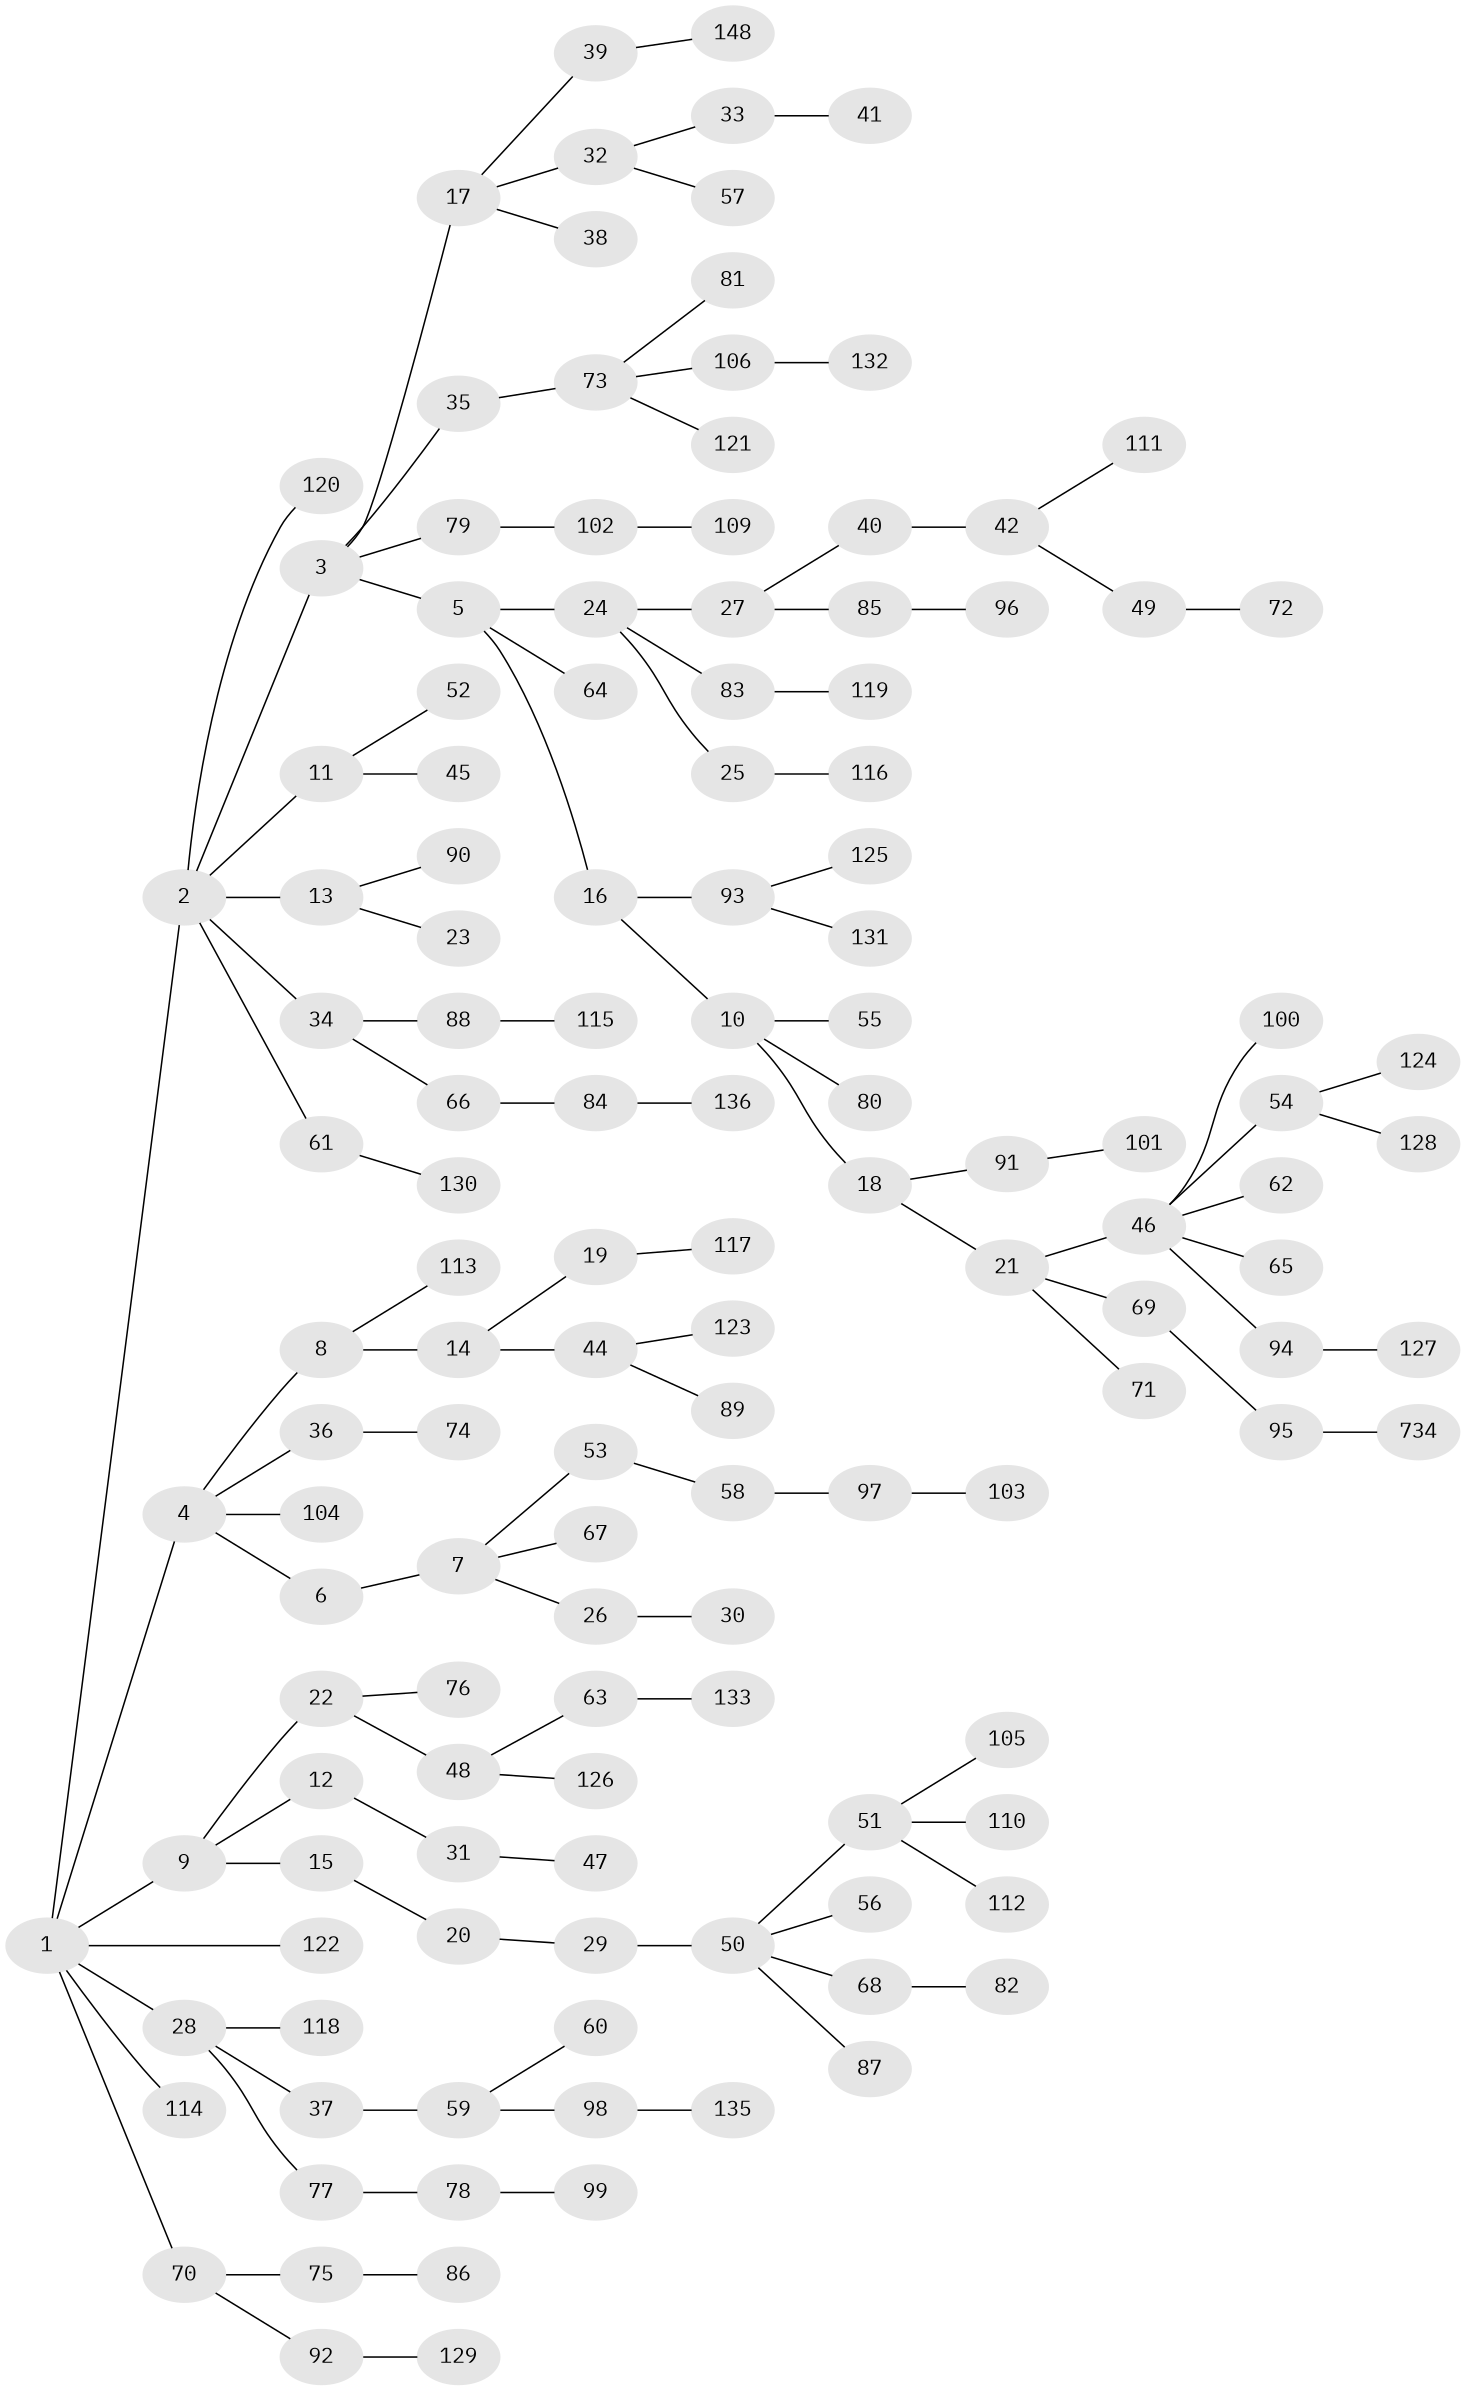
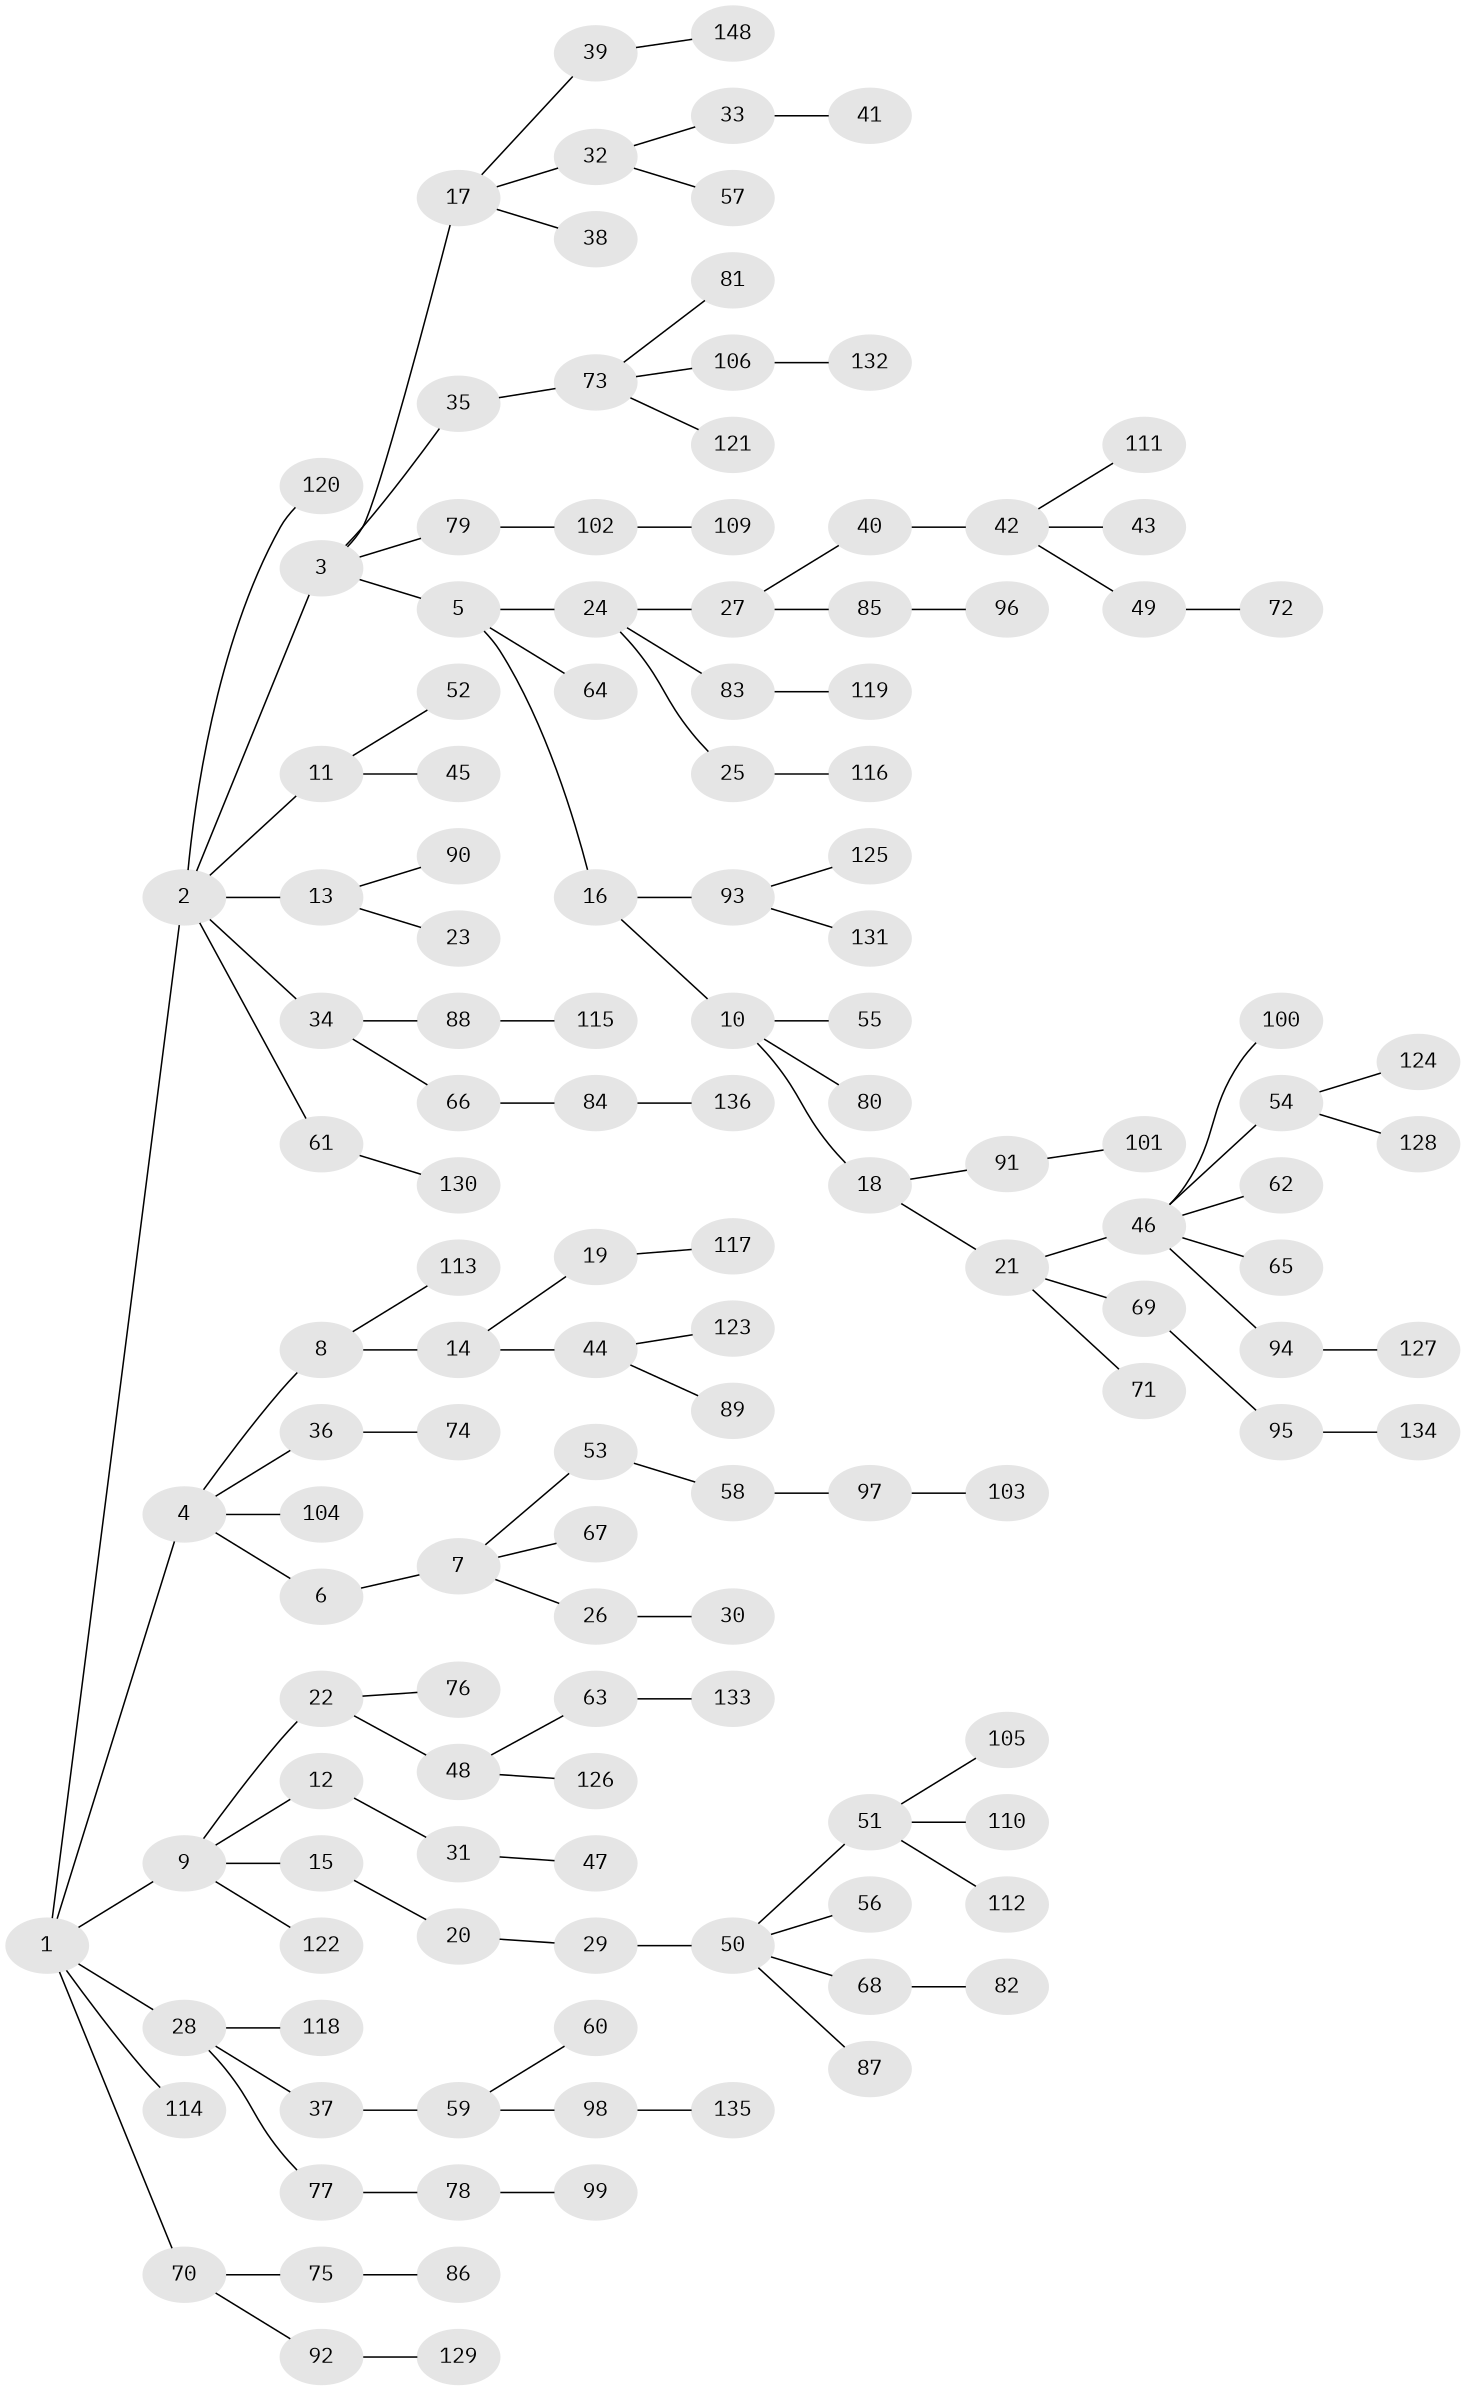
  graph {
    fontname="IBM Plex Mono"
    rankdir=LR
    node [color=gray90 fontname="IBM Plex Mono" style=filled]
    edge [fontname="IBM Plex Mono"]
    1
    2
    4
    9
    28
    70
    114
    122
    3
    11
    13
    34
    61
    120
    6
    8
    36
    104
    12
    15
    22
    37
    77
    118
    75
    92
    5
    17
    35
    79
    45
    52
    23
    90
    66
    88
    130
    16
    24
    64
    32
    38
    39
    73
    102
    7
    14
    113
    74
    10
    18
    55
    80
    93
    25
    27
    83
    26
    53
    67
    30
    58
    19
    44
    31
    20
    48
    76
    21
    91
    47
    117
    89
    123
    29
    125
    131
    33
    57
    n80 [label=148]
    46
    69
    71
    101
    50
    54
    62
    65
    94
    100
    95
    63
    126
    116
    40
    85
    119
    42
    96
    59
    78
    51
    56
    68
    87
    41
    84
    115
    81
    106
    121
    60
    98
+   43
    49
    111
    72
    124
    128
    127
    133
    105
    110
    112
    82
    97
    103
    135
    136
-   134 [label=734]
+   134
    86
    129
    132
    99
    109
    1 -- 2
    1 -- 4
    1 -- 9
    1 -- 28
    1 -- 70
    1 -- 114
-   1 -- 122
+   9 -- 122
    2 -- 3
    2 -- 11
    2 -- 13
    2 -- 34
    2 -- 61
    2 -- 120
    4 -- 6
    4 -- 8
    4 -- 36
    4 -- 104
    9 -- 12
    9 -- 15
    9 -- 22
    28 -- 37
    28 -- 77
    28 -- 118
    70 -- 75
    70 -- 92
    3 -- 5
    3 -- 17
    3 -- 35
    3 -- 79
    11 -- 45
    11 -- 52
    13 -- 23
    13 -- 90
    34 -- 66
    34 -- 88
    61 -- 130
    6 -- 7
    8 -- 14
    8 -- 113
    36 -- 74
    12 -- 31
    15 -- 20
    22 -- 48
    22 -- 76
    37 -- 59
    77 -- 78
    75 -- 86
    92 -- 129
    5 -- 16
    5 -- 24
    5 -- 64
    17 -- 32
    17 -- 38
    17 -- 39
    35 -- 73
    79 -- 102
    66 -- 84
    88 -- 115
    16 -- 10
    16 -- 93
    24 -- 25
    24 -- 27
    24 -- 83
    32 -- 33
    32 -- 57
    39 -- n80
    73 -- 81
    73 -- 106
    73 -- 121
    102 -- 109
    7 -- 26
    7 -- 53
    7 -- 67
    14 -- 19
    14 -- 44
    10 -- 18
    10 -- 55
    10 -- 80
    18 -- 21
    18 -- 91
    93 -- 125
    93 -- 131
    25 -- 116
    27 -- 40
    27 -- 85
    83 -- 119
    26 -- 30
    53 -- 58
    58 -- 97
    19 -- 117
    44 -- 89
    44 -- 123
    31 -- 47
    20 -- 29
    48 -- 63
    48 -- 126
    21 -- 46
    21 -- 69
    21 -- 71
    91 -- 101
    29 -- 50
    33 -- 41
    46 -- 54
    46 -- 62
    46 -- 65
    46 -- 94
    46 -- 100
    69 -- 95
    50 -- 51
    50 -- 56
    50 -- 68
    50 -- 87
    54 -- 124
    54 -- 128
    94 -- 127
    95 -- 134
    63 -- 133
    40 -- 42
    85 -- 96
+   42 -- 43
    42 -- 49
    42 -- 111
    59 -- 60
    59 -- 98
    78 -- 99
    51 -- 105
    51 -- 110
    51 -- 112
    68 -- 82
    84 -- 136
    106 -- 132
    98 -- 135
    49 -- 72
    97 -- 103
  }
